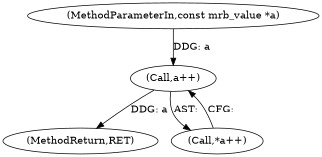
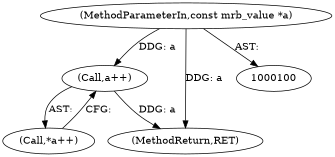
  digraph {
    n1 [label="(Call,a++)"]
    n2 [label="(MethodReturn,RET)"]
    n3 [label="(Call,*a++)"]
    n4 [label="(MethodParameterIn,const mrb_value *a)"]
+   1000100
    n1 -> n2 [label="DDG: a"]
    n1 -> n3 [label="AST: "]
    n3 -> n1 [label="CFG: "]
    n4 -> n1 [label="DDG: a"]
+   n4 -> n2 [label="DDG: a"]
+   n4 -> 1000100 [label="AST: "]
  }
